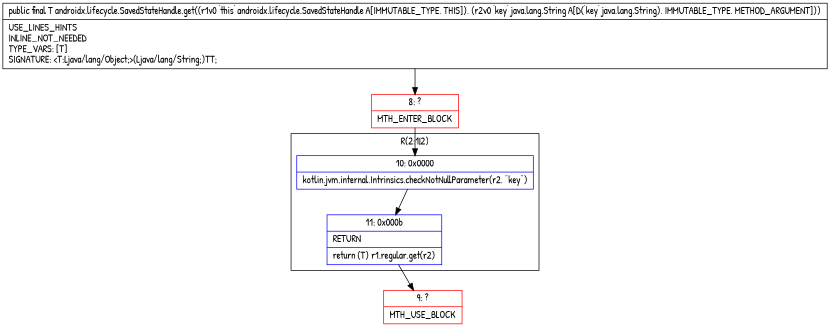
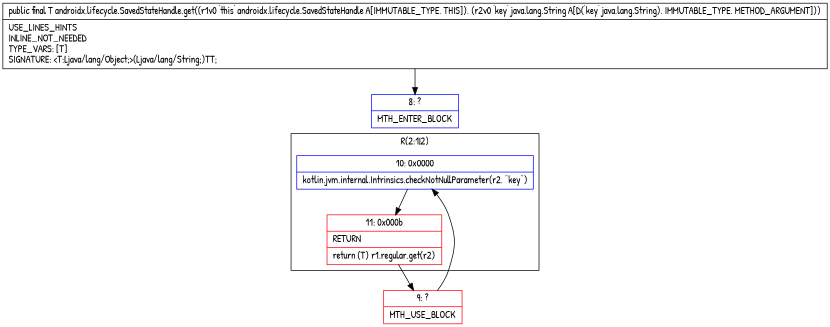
  digraph {
    fontname="Patrick Hand"
    node [color=blue fontname="Patrick Hand" shape=record]
    edge [fontname="Patrick Hand"]
    n1 [label="{10\:\ 0x0000|kotlin.jvm.internal.Intrinsics.checkNotNullParameter(r2, \"key\")\l}"]
-   n2 [label="{11\:\ 0x000b|RETURN\l|return (T) r1.regular.get(r2)\l}"]
+   n2 [color=red label="{11\:\ 0x000b|RETURN\l|return (T) r1.regular.get(r2)\l}"]
    n3 [color=red label="{9\:\ ?|MTH_USE_BLOCK\l}"]
-   n4 [color=red label="{8\:\ ?|MTH_ENTER_BLOCK\l}"]
+   n4 [label="{8\:\ ?|MTH_ENTER_BLOCK\l}"]
    n5 [label="{public final T androidx.lifecycle.SavedStateHandle.get((r1v0 'this' androidx.lifecycle.SavedStateHandle A[IMMUTABLE_TYPE, THIS]), (r2v0 'key' java.lang.String A[D('key' java.lang.String), IMMUTABLE_TYPE, METHOD_ARGUMENT]))  | USE_LINES_HINTS\lINLINE_NOT_NEEDED\lTYPE_VARS: [T]\lSIGNATURE: \<T:Ljava\/lang\/Object;\>(Ljava\/lang\/String;)TT;\l}" color=""]
    subgraph cluster_1 {
      label="R(2:1|2)"
      n1
      n2
    }
    n1 -> n2
    n2 -> n3
-   n4 -> n1
+   n3 -> n1
    n5 -> n4
  }
